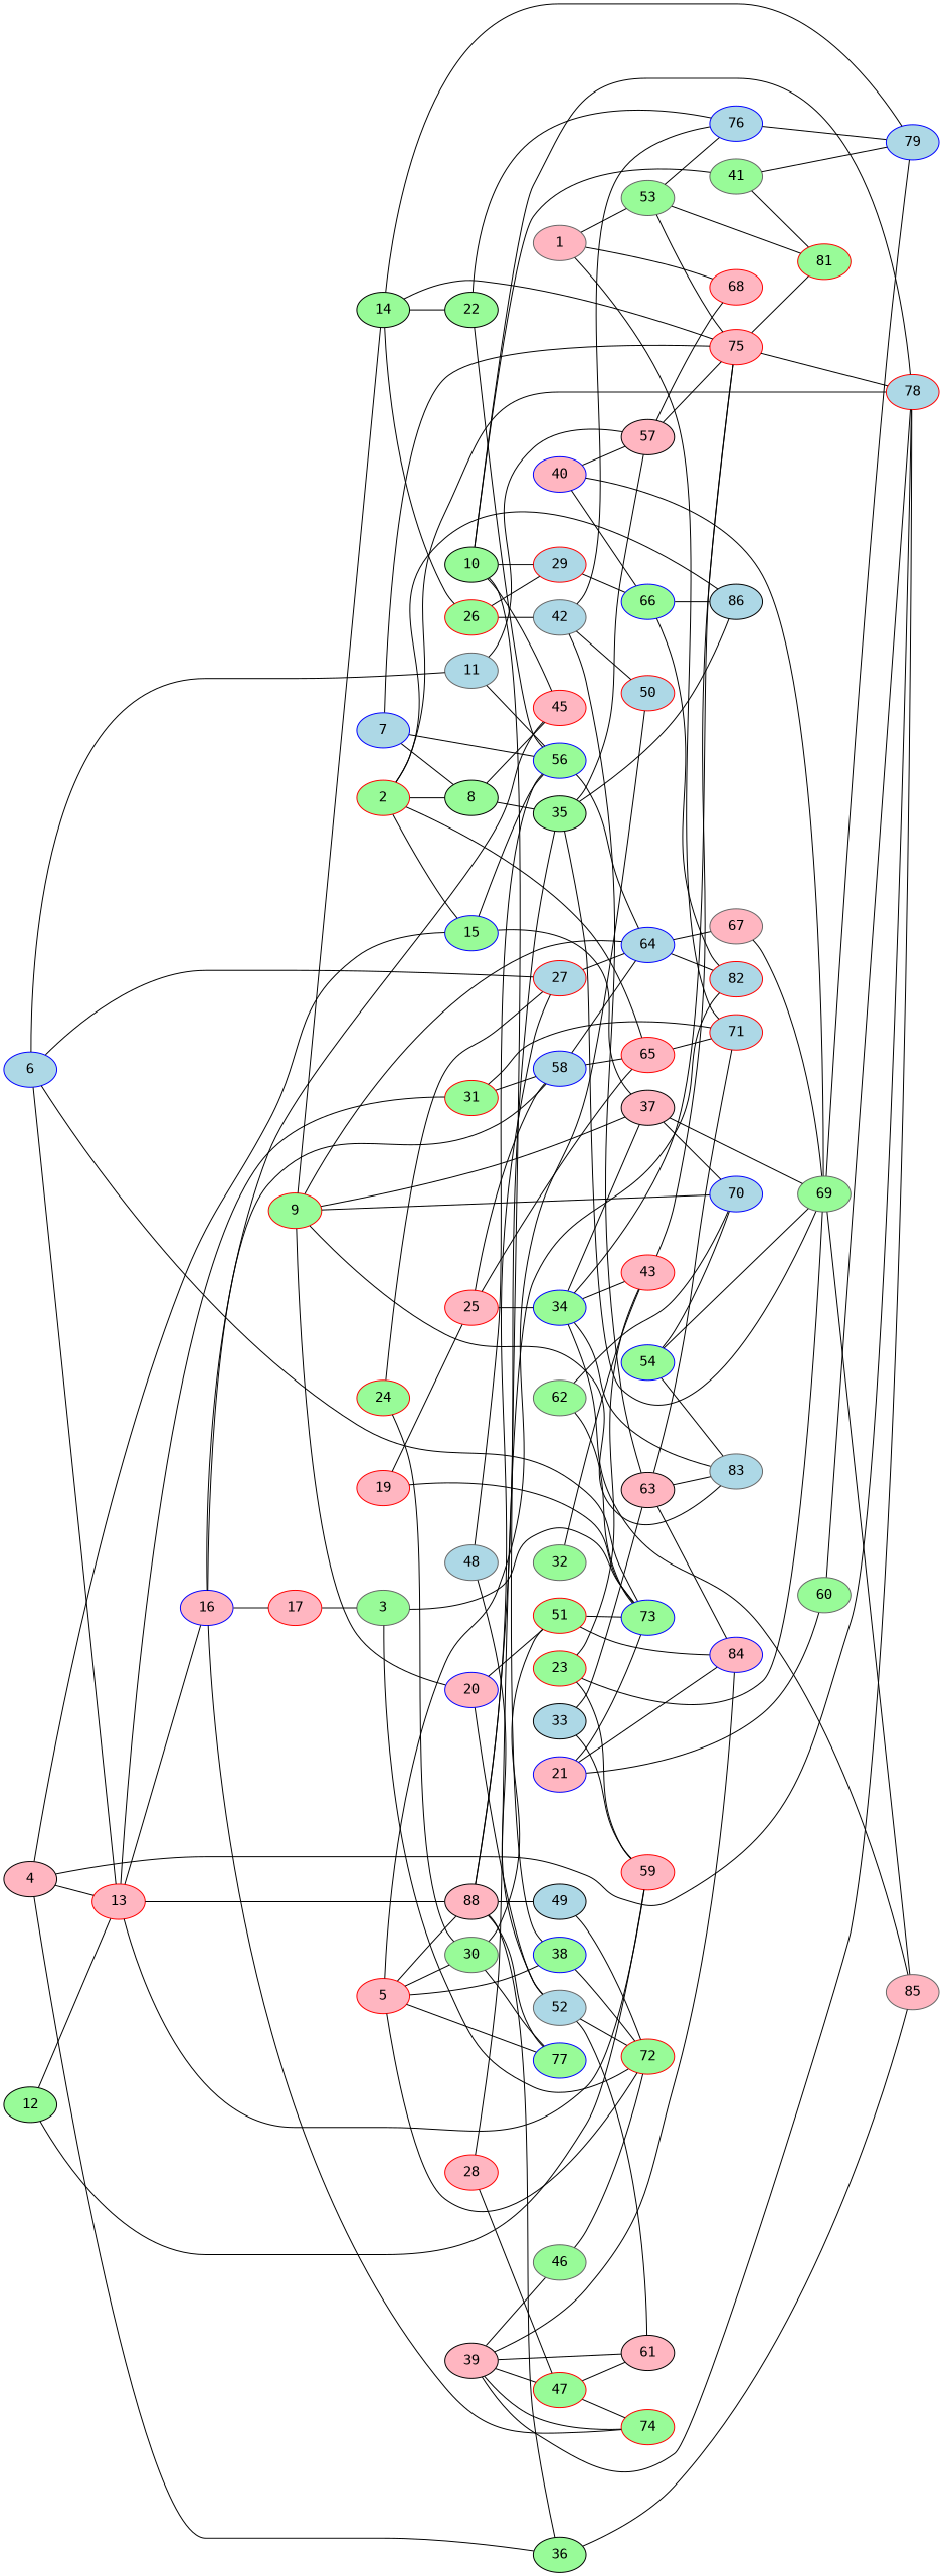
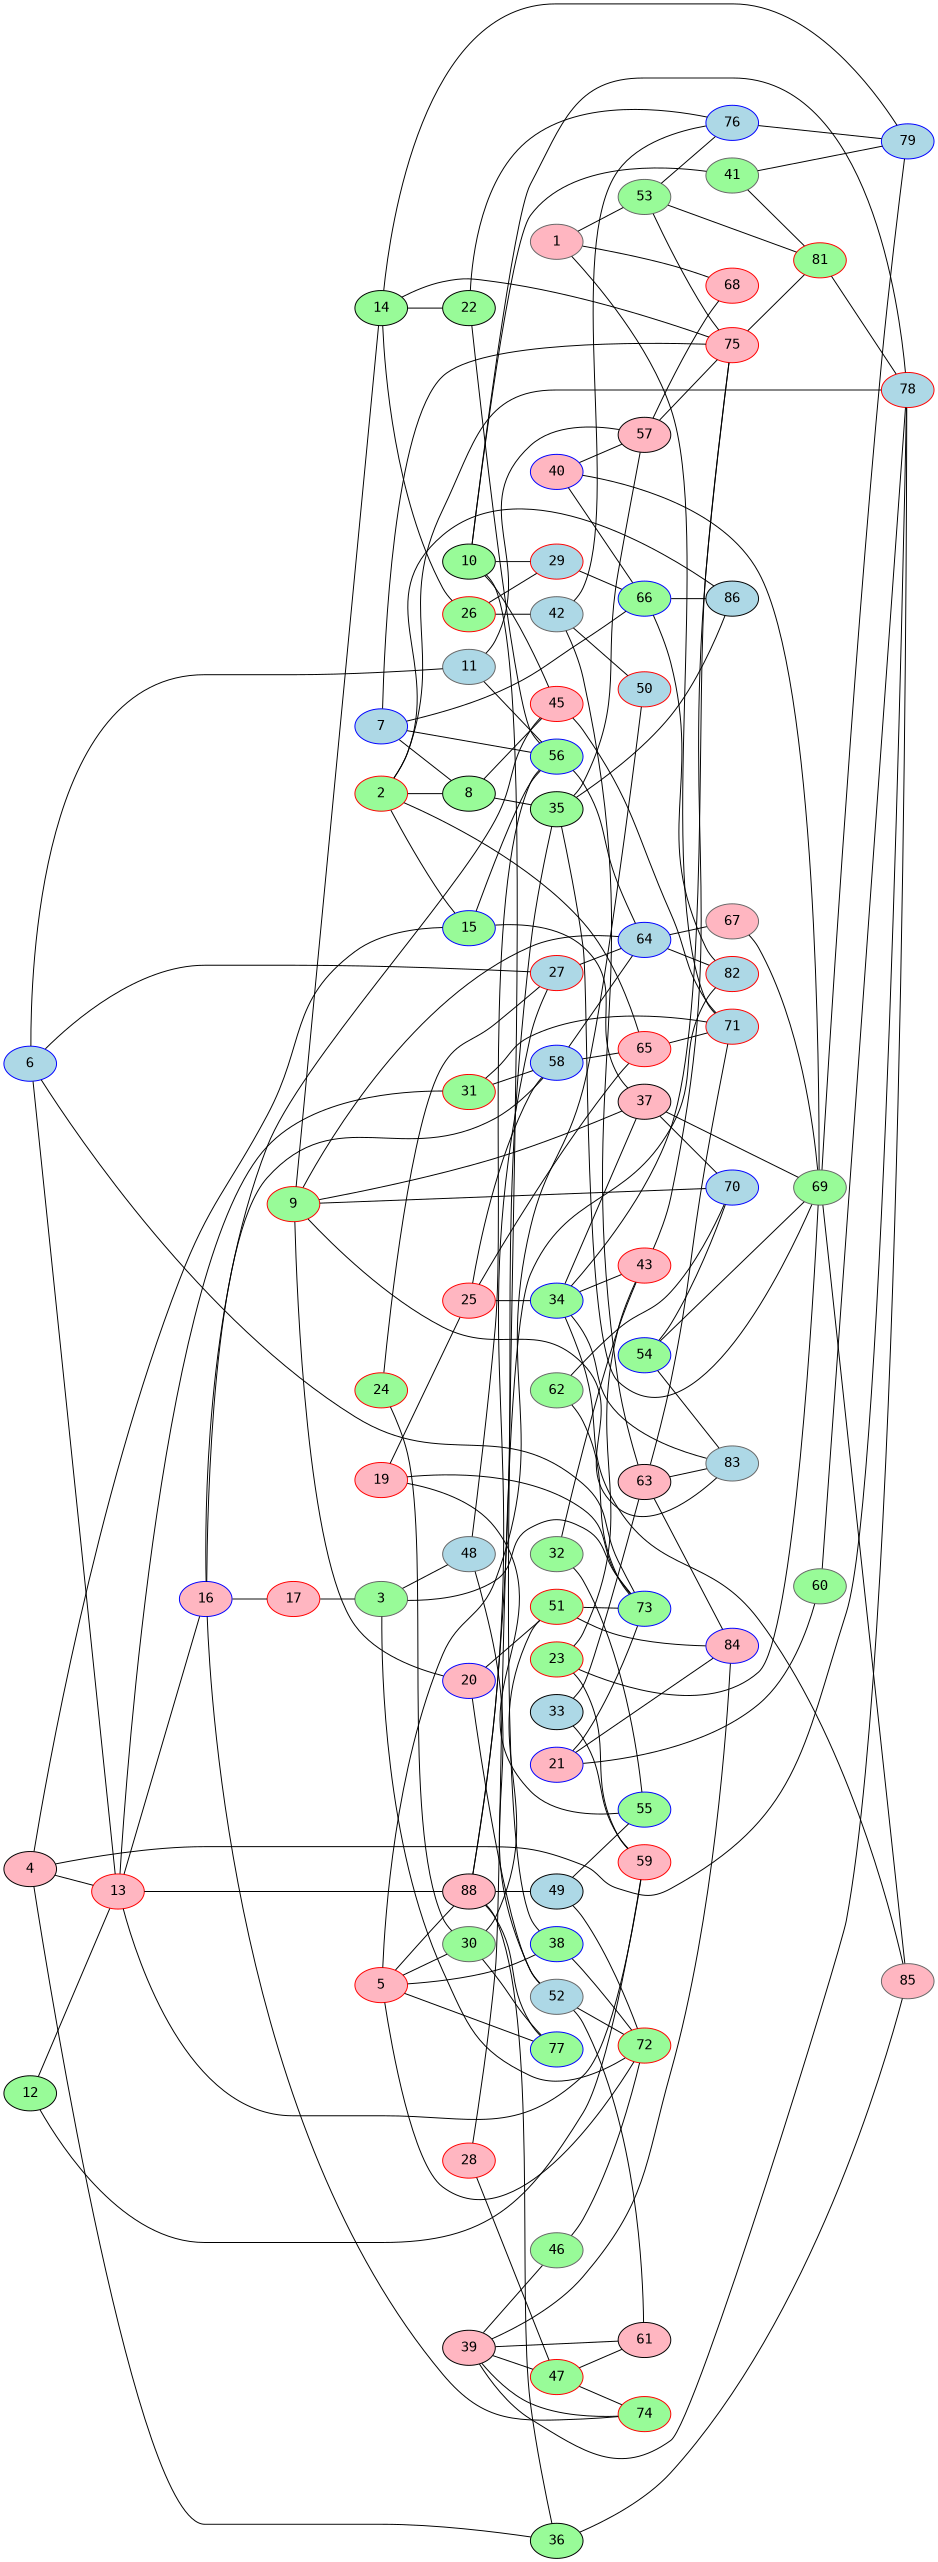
  graph {
    fontname="DejaVu Sans Mono"
    rankdir=LR
    node [color=red fillcolor=palegreen fontname="DejaVu Sans Mono" style=filled]
    edge [fontname="DejaVu Sans Mono"]
    1 [color=gray40 fillcolor=lightpink]
    53 [color=gray40]
    68 [fillcolor=lightpink]
    71 [fillcolor=lightblue]
    75 [fillcolor=lightpink]
    76 [color=blue fillcolor=lightblue]
    81
    8 [color=black]
    2
    15 [color=blue]
    65 [fillcolor=lightpink]
    78 [fillcolor=lightblue]
    86 [color=black fillcolor=lightblue]
    35 [color=black]
    45 [fillcolor=lightpink]
    56 [color=blue]
    37 [color=black fillcolor=lightpink]
    3 [color=gray40]
    48 [color=gray40 fillcolor=lightblue]
    72
    73 [color=blue]
    52 [color=gray40 fillcolor=lightblue]
    4 [color=black fillcolor=lightpink]
    13 [fillcolor=lightpink]
    36 [color=black]
    n26 [color=black fillcolor=lightpink label=88]
    16 [color=blue fillcolor=lightpink]
    31
    59 [fillcolor=lightpink]
    85 [color=gray40 fillcolor=lightpink]
    5 [fillcolor=lightpink]
    30 [color=gray40]
    38 [color=blue]
    50 [fillcolor=lightblue]
    77 [color=blue]
    27 [fillcolor=lightblue]
    49 [color=black fillcolor=lightblue]
    51
    6 [color=blue fillcolor=lightblue]
    11 [color=gray40 fillcolor=lightblue]
    57 [color=black fillcolor=lightpink]
    64 [color=blue fillcolor=lightblue]
    7 [color=blue fillcolor=lightblue]
    66 [color=blue]
    82 [fillcolor=lightblue]
    69 [color=gray40]
    14 [color=black]
    9
    20 [color=blue fillcolor=lightpink]
    70 [color=blue fillcolor=lightblue]
    83 [color=gray40 fillcolor=lightblue]
    22 [color=black]
    26
    79 [color=blue fillcolor=lightblue]
    67 [color=gray40 fillcolor=lightpink]
    10 [color=black]
    29 [fillcolor=lightblue]
    41 [color=gray40]
    12 [color=black]
    17 [fillcolor=lightpink]
    58 [color=blue fillcolor=lightblue]
    74
    42 [color=gray40 fillcolor=lightblue]
+   55 [color=blue]
    19 [fillcolor=lightpink]
    25 [fillcolor=lightpink]
    34 [color=blue]
    84 [color=blue fillcolor=lightpink]
    61 [color=black fillcolor=lightpink]
    21 [color=blue fillcolor=lightpink]
    60 [color=gray40]
    23
    43 [fillcolor=lightpink]
    24
    63 [color=black fillcolor=lightpink]
    28 [fillcolor=lightpink]
    47
    32 [color=gray40]
    33 [color=black fillcolor=lightblue]
    39 [color=black fillcolor=lightpink]
    46 [color=gray40]
    40 [color=blue fillcolor=lightpink]
    62 [color=gray40]
    54 [color=blue]
    1 -- 53
    1 -- 68
    1 -- 71
    53 -- 75
    53 -- 76
    53 -- 81
    75 -- 81
-   75 -- 78
+   81 -- 78
    76 -- 79
    8 -- 35
    8 -- 45
    2 -- 8
    2 -- 15
    2 -- 65
    2 -- 78
    2 -- 86
    15 -- 56
    15 -- 37
    65 -- 71
    35 -- 86
    35 -- 57
    35 -- 69
+   45 -- 71
    56 -- 64
    37 -- 69
    37 -- 70
+   3 -- 48
    3 -- 72
    3 -- 73
    48 -- 56
    48 -- 52
    52 -- 72
    52 -- 61
    4 -- 15
    4 -- 78
    4 -- 13
    4 -- 36
    13 -- n26
    13 -- 16
    13 -- 31
    13 -- 59
    36 -- 85
    n26 -- 35
    n26 -- 36
    n26 -- 77
    n26 -- 27
    n26 -- 49
    16 -- 45
    16 -- 17
    16 -- 58
    16 -- 74
    31 -- 71
    31 -- 58
    5 -- 72
    5 -- n26
    5 -- 30
    5 -- 38
    5 -- 50
    5 -- 77
    30 -- 77
    30 -- 51
    38 -- 72
    27 -- 64
    49 -- 72
+   49 -- 55
    51 -- 73
    51 -- 84
    6 -- 73
    6 -- 13
    6 -- 27
    6 -- 11
    11 -- 56
    11 -- 57
    57 -- 68
    57 -- 75
    64 -- 82
    64 -- 67
    7 -- 75
    7 -- 8
    7 -- 56
+   7 -- 66
    66 -- 86
    66 -- 82
    69 -- 85
    69 -- 79
    14 -- 75
    14 -- 22
    14 -- 26
    14 -- 79
    9 -- 37
    9 -- 64
    9 -- 14
    9 -- 20
    9 -- 70
    9 -- 83
    20 -- 52
    20 -- 51
    22 -- 76
    22 -- 56
    26 -- 29
    26 -- 42
    67 -- 69
    10 -- 78
    10 -- 45
    10 -- 38
    10 -- 29
    10 -- 41
    29 -- 66
    41 -- 81
    41 -- 79
    12 -- 13
    12 -- 59
    17 -- 3
    58 -- 65
    58 -- 64
    42 -- 76
    42 -- 50
    42 -- 63
    19 -- 73
+   19 -- 55
    19 -- 25
    25 -- 65
    25 -- 58
    25 -- 34
    34 -- 75
    34 -- 37
    34 -- 85
    34 -- 83
    34 -- 43
    21 -- 73
    21 -- 84
    21 -- 60
    60 -- 78
    23 -- 59
    23 -- 69
    23 -- 43
    43 -- 75
    24 -- 30
    24 -- 27
    63 -- 71
    63 -- 83
    63 -- 84
    28 -- 82
    28 -- 47
    47 -- 74
    47 -- 61
+   32 -- 55
    32 -- 43
    33 -- 59
    33 -- 63
    39 -- 78
    39 -- 74
    39 -- 84
    39 -- 61
    39 -- 47
    39 -- 46
    46 -- 72
    40 -- 57
    40 -- 66
    40 -- 69
    62 -- 73
    62 -- 70
    54 -- 69
    54 -- 70
    54 -- 83
  }
